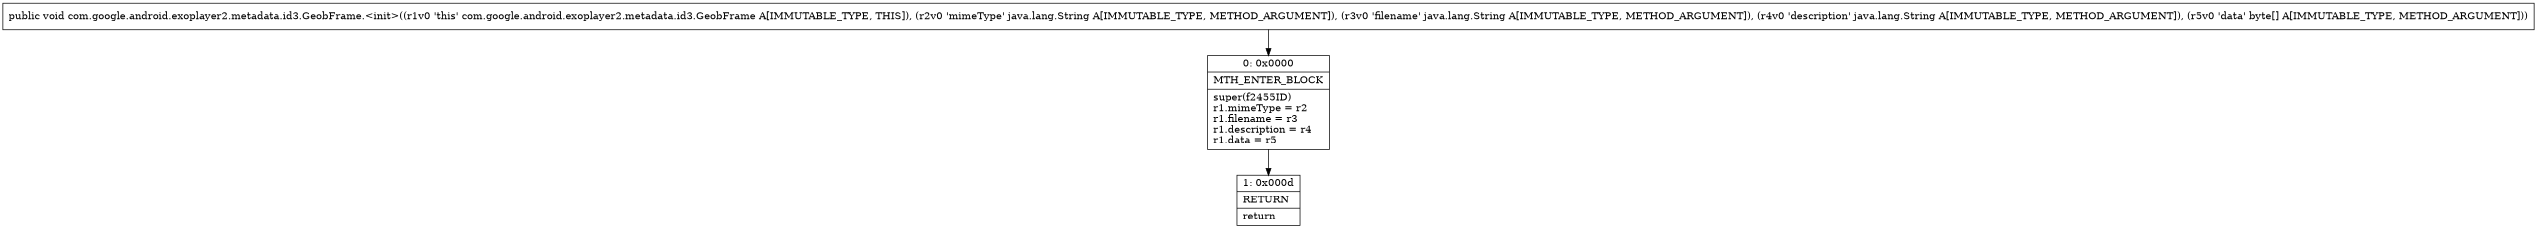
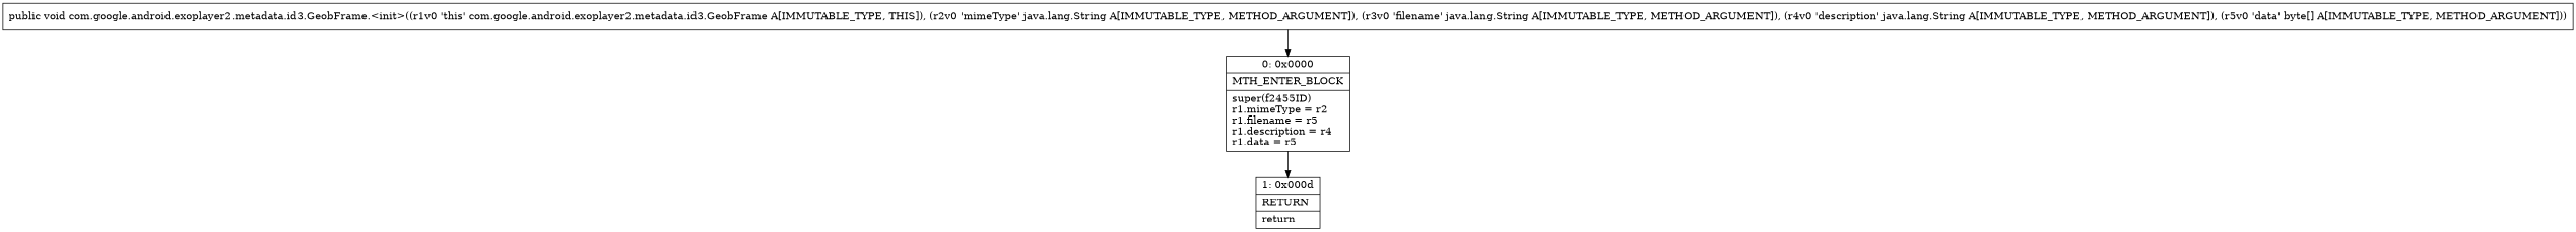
  digraph {
    node [shape=record]
-   n1 [label="{0\:\ 0x0000|MTH_ENTER_BLOCK\l|super(f2455ID)\lr1.mimeType = r2\lr1.filename = r3\lr1.description = r4\lr1.data = r5\l}"]
+   n1 [label="{0\:\ 0x0000|MTH_ENTER_BLOCK\l|super(f2455ID)\lr1.mimeType = r2\lr1.filename = r5\lr1.description = r4\lr1.data = r5\l}"]
    n2 [label="{1\:\ 0x000d|RETURN\l|return\l}"]
    n3 [label="{public void com.google.android.exoplayer2.metadata.id3.GeobFrame.\<init\>((r1v0 'this' com.google.android.exoplayer2.metadata.id3.GeobFrame A[IMMUTABLE_TYPE, THIS]), (r2v0 'mimeType' java.lang.String A[IMMUTABLE_TYPE, METHOD_ARGUMENT]), (r3v0 'filename' java.lang.String A[IMMUTABLE_TYPE, METHOD_ARGUMENT]), (r4v0 'description' java.lang.String A[IMMUTABLE_TYPE, METHOD_ARGUMENT]), (r5v0 'data' byte[] A[IMMUTABLE_TYPE, METHOD_ARGUMENT])) }"]
    n1 -> n2
    n3 -> n1
  }
